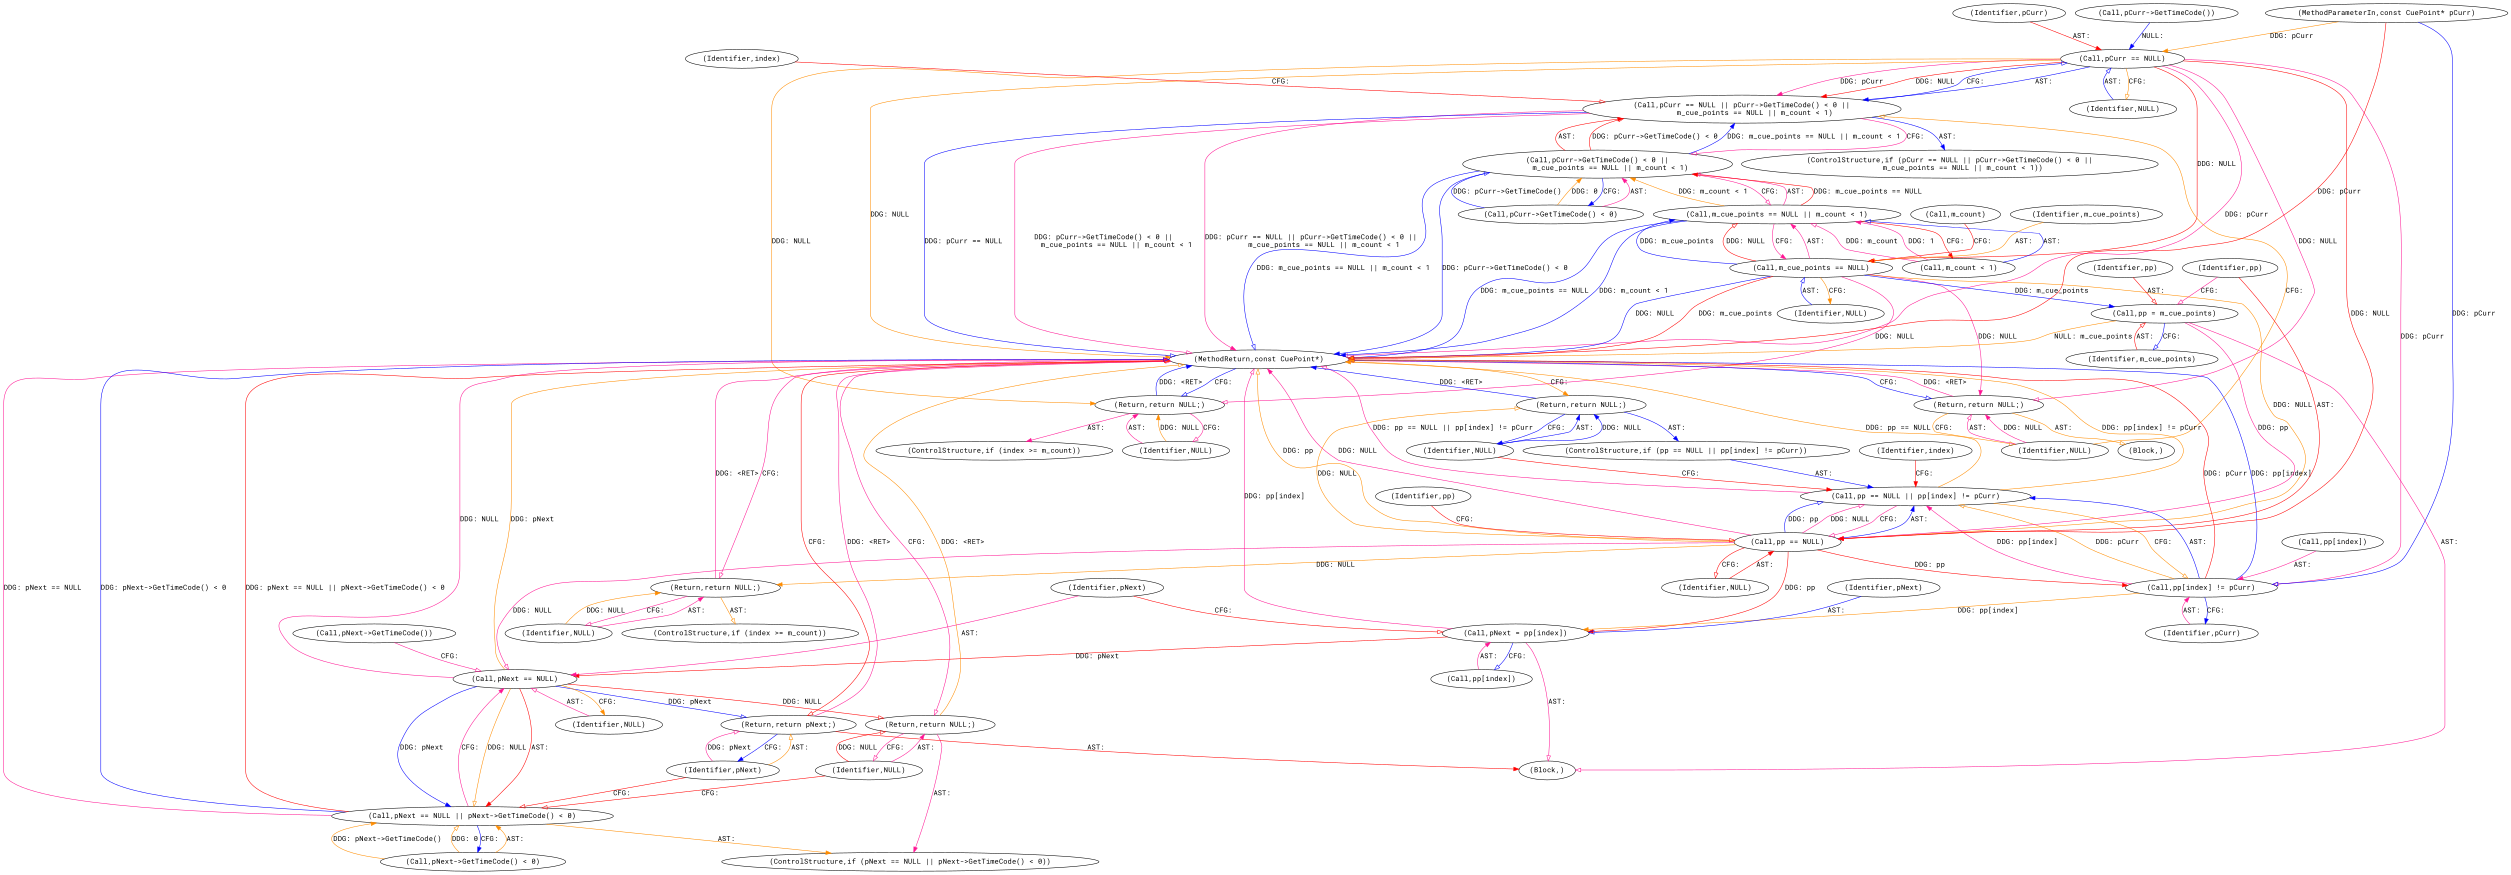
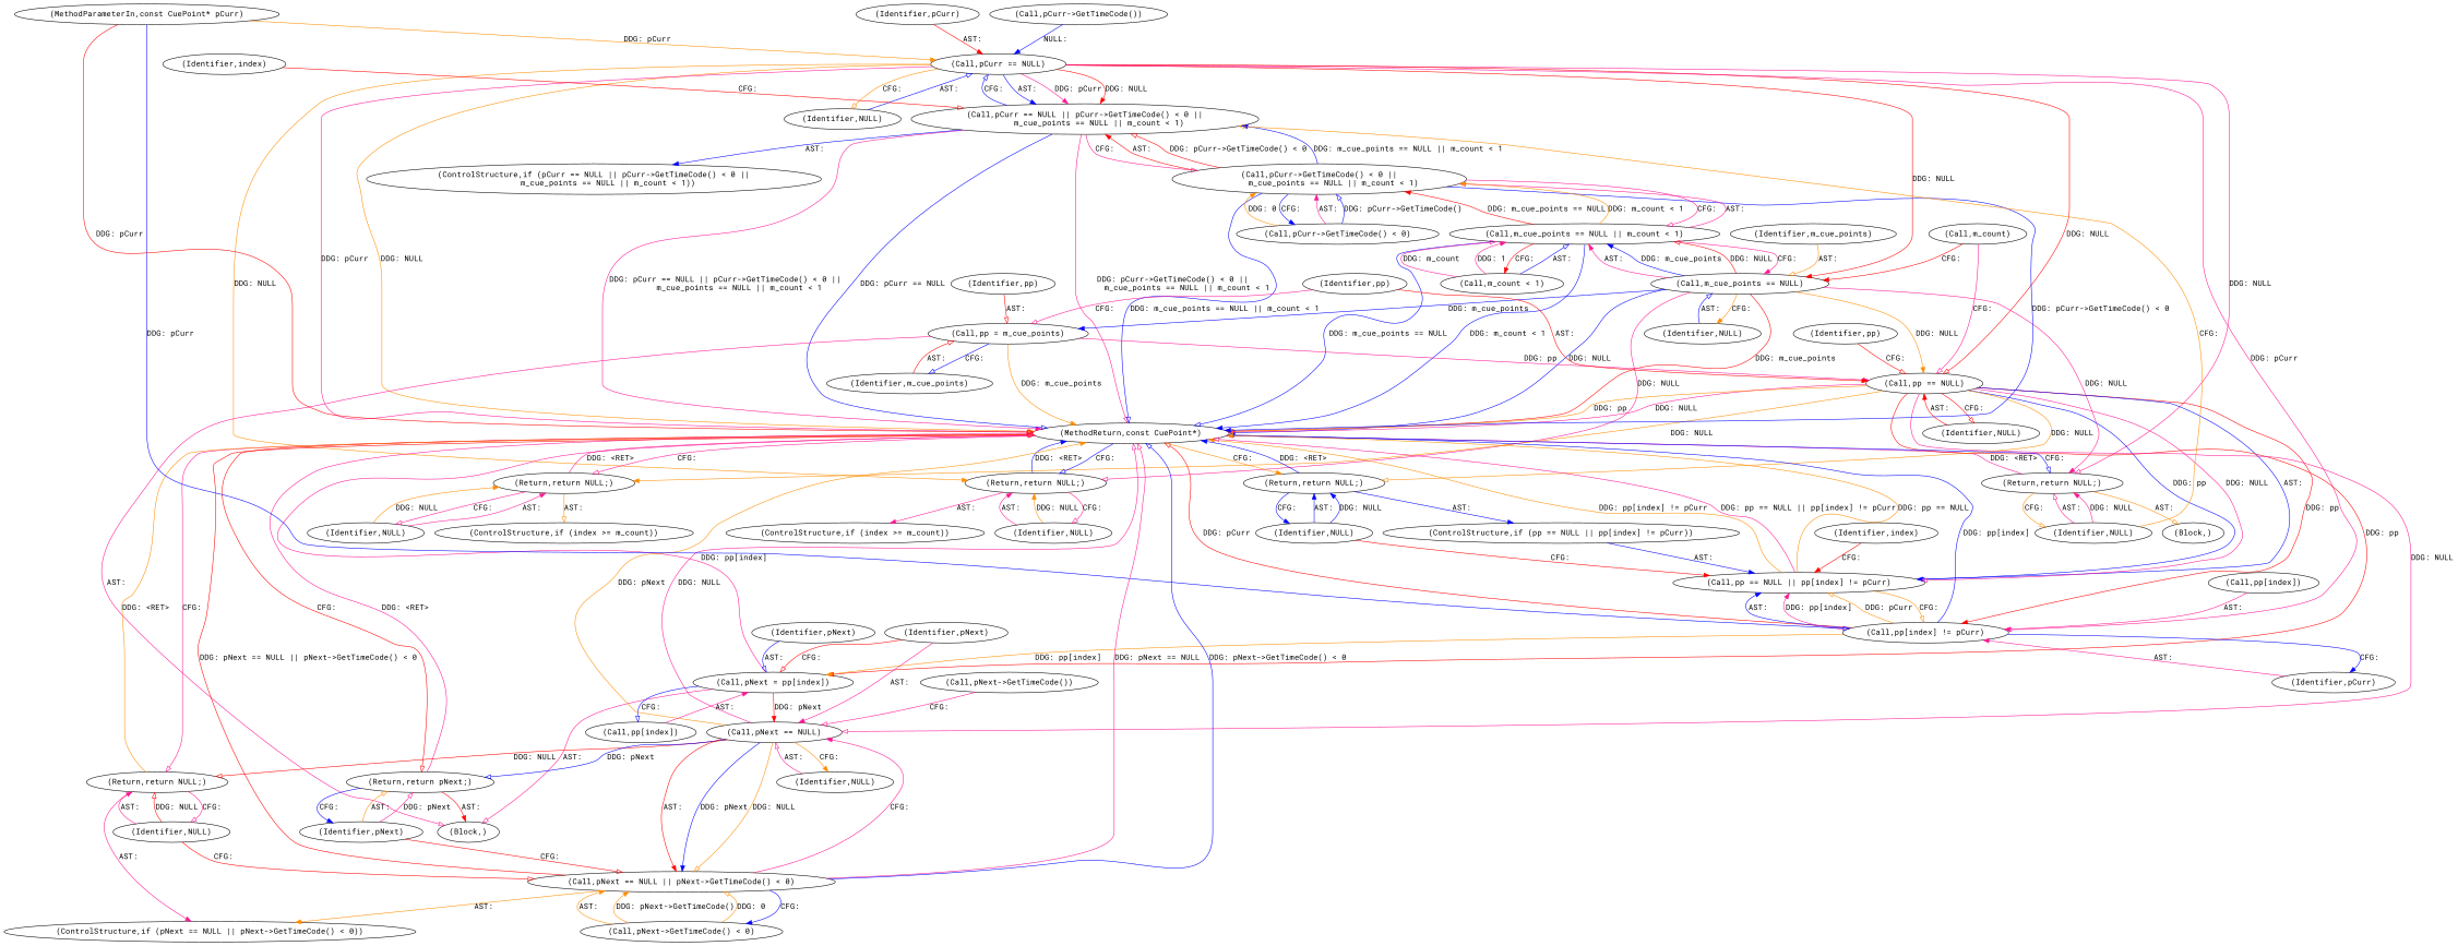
  digraph {
    fontname="Roboto Mono"
    node [fontname="Roboto Mono"]
    edge [arrowhead=normal color=deeppink fontname="Roboto Mono"]
    n1 [label="(Call,pCurr == NULL)"]
    n2 [label="(Call,pCurr == NULL || pCurr->GetTimeCode() < 0 ||\n      m_cue_points == NULL || m_count < 1)"]
    n3 [label="(Call,m_cue_points == NULL)"]
    n4 [label="(Return,return NULL;)"]
    n5 [label="(Return,return NULL;)"]
    n6 [label="(Call,pp == NULL)"]
    n7 [label="(Call,pp[index] != pCurr)"]
    n8 [label="(MethodReturn,const CuePoint*)"]
    n9 [label="(Identifier,NULL)"]
    n10 [label="(Call,pCurr->GetTimeCode() < 0 ||\n      m_cue_points == NULL || m_count < 1)"]
    n11 [label="(ControlStructure,if (pCurr == NULL || pCurr->GetTimeCode() < 0 ||\n      m_cue_points == NULL || m_count < 1))"]
    n12 [label="(Call,m_cue_points == NULL || m_count < 1)"]
    n13 [label="(Call,pp = m_cue_points)"]
    n14 [label="(Identifier,NULL)"]
    n15 [label="(Block,)"]
    n16 [label="(Identifier,NULL)"]
    n17 [label="(Identifier,NULL)"]
    n18 [label="(ControlStructure,if (index >= m_count))"]
    n19 [label="(Call,pp == NULL || pp[index] != pCurr)"]
    n20 [label="(Call,pNext = pp[index])"]
    n21 [label="(Call,pNext == NULL)"]
    n22 [label="(Return,return NULL;)"]
    n23 [label="(Return,return NULL;)"]
    n24 [label="(Identifier,NULL)"]
    n25 [label="(Identifier,pCurr)"]
    n26 [label="(Return,return NULL;)"]
    n27 [label="(Return,return pNext;)"]
    n28 [label="(MethodParameterIn,const CuePoint* pCurr)"]
    n29 [label="(Call,pCurr->GetTimeCode() < 0)"]
    n30 [label="(Call,m_count < 1)"]
    n31 [label="(Block,)"]
    n32 [label="(Identifier,m_cue_points)"]
    n33 [label="(Call,pp[index])"]
    n34 [label="(Call,pNext == NULL || pNext->GetTimeCode() < 0)"]
    n35 [label="(Identifier,NULL)"]
    n36 [label="(ControlStructure,if (pp == NULL || pp[index] != pCurr))"]
    n37 [label="(Identifier,NULL)"]
    n38 [label="(ControlStructure,if (index >= m_count))"]
    n39 [label="(Identifier,NULL)"]
    n40 [label="(Call,pNext->GetTimeCode() < 0)"]
    n41 [label="(ControlStructure,if (pNext == NULL || pNext->GetTimeCode() < 0))"]
    n42 [label="(Identifier,NULL)"]
    n43 [label="(Identifier,pNext)"]
    n44 [label="(Call,m_count)"]
    n45 [label="(Identifier,pCurr)"]
    n46 [label="(Identifier,m_cue_points)"]
    n47 [label="(Call,pCurr->GetTimeCode())"]
    n48 [label="(Identifier,pp)"]
    n49 [label="(Identifier,index)"]
    n50 [label="(Identifier,pp)"]
    n51 [label="(Identifier,pp)"]
    n52 [label="(Call,pNext->GetTimeCode())"]
    n53 [label="(Identifier,index)"]
    n54 [label="(Identifier,pNext)"]
    n55 [label="(Identifier,pNext)"]
    n56 [label="(Call,pp[index])"]
    n1 -> n2 [color=blue label="AST: "]
    n1 -> n2 [label="DDG: pCurr"]
    n1 -> n2 [color=red label="DDG: NULL"]
    n1 -> n3 [color=red label="DDG: NULL"]
    n1 -> n4 [arrowhead=onormal label="DDG: NULL"]
    n1 -> n5 [color=darkorange label="DDG: NULL"]
    n1 -> n6 [arrowhead=onormal color=red label="DDG: NULL"]
    n1 -> n7 [arrowhead=onormal label="DDG: pCurr"]
    n1 -> n8 [color=darkorange label="DDG: NULL"]
    n1 -> n8 [arrowhead=onormal label="DDG: pCurr"]
    n1 -> n9 [arrowhead=onormal color=darkorange label="CFG: "]
    n2 -> n1 [arrowhead=onormal color=blue label="CFG: "]
    n2 -> n8 [arrowhead=onormal label="DDG: pCurr->GetTimeCode() < 0 ||\n      m_cue_points == NULL || m_count < 1"]
    n2 -> n8 [label="DDG: pCurr == NULL || pCurr->GetTimeCode() < 0 ||\n      m_cue_points == NULL || m_count < 1"]
    n2 -> n8 [arrowhead=onormal color=blue label="DDG: pCurr == NULL"]
    n2 -> n10 [arrowhead=onormal label="CFG: "]
    n2 -> n11 [color=blue label="AST: "]
    n3 -> n4 [label="DDG: NULL"]
    n3 -> n5 [arrowhead=onormal label="DDG: NULL"]
    n3 -> n6 [color=darkorange label="DDG: NULL"]
    n3 -> n8 [arrowhead=onormal color=red label="DDG: m_cue_points"]
    n3 -> n8 [color=blue label="DDG: NULL"]
    n3 -> n12 [label="AST: "]
    n3 -> n12 [color=blue label="DDG: m_cue_points"]
    n3 -> n12 [arrowhead=onormal color=red label="DDG: NULL"]
    n3 -> n13 [color=blue label="DDG: m_cue_points"]
    n3 -> n14 [color=darkorange label="CFG: "]
    n4 -> n8 [label="DDG: <RET>"]
    n4 -> n15 [arrowhead=onormal color=darkorange label="AST: "]
    n4 -> n16 [arrowhead=onormal color=darkorange label="CFG: "]
    n5 -> n8 [color=blue label="DDG: <RET>"]
    n5 -> n17 [arrowhead=onormal label="CFG: "]
    n5 -> n18 [label="AST: "]
    n6 -> n7 [color=red label="DDG: pp"]
    n6 -> n8 [label="DDG: NULL"]
    n6 -> n8 [arrowhead=onormal color=darkorange label="DDG: pp"]
    n6 -> n19 [color=blue label="AST: "]
    n6 -> n19 [arrowhead=onormal color=blue label="DDG: pp"]
    n6 -> n19 [arrowhead=onormal label="DDG: NULL"]
    n6 -> n20 [color=red label="DDG: pp"]
    n6 -> n21 [arrowhead=onormal label="DDG: NULL"]
    n6 -> n22 [arrowhead=onormal color=darkorange label="DDG: NULL"]
    n6 -> n23 [color=darkorange label="DDG: NULL"]
    n6 -> n24 [arrowhead=onormal color=red label="CFG: "]
    n7 -> n8 [color=blue label="DDG: pp[index]"]
    n7 -> n8 [arrowhead=onormal color=red label="DDG: pCurr"]
    n7 -> n19 [color=blue label="AST: "]
    n7 -> n19 [label="DDG: pp[index]"]
    n7 -> n19 [arrowhead=onormal color=darkorange label="DDG: pCurr"]
    n7 -> n20 [color=darkorange label="DDG: pp[index]"]
    n7 -> n25 [color=blue label="CFG: "]
    n8 -> n4 [arrowhead=onormal color=blue label="CFG: "]
    n8 -> n5 [arrowhead=onormal color=blue label="CFG: "]
    n8 -> n22 [color=darkorange label="CFG: "]
    n8 -> n23 [arrowhead=onormal label="CFG: "]
    n8 -> n26 [arrowhead=onormal label="CFG: "]
    n8 -> n27 [arrowhead=onormal color=red label="CFG: "]
    n9 -> n1 [arrowhead=onormal color=blue label="AST: "]
    n10 -> n2 [color=red label="AST: "]
    n10 -> n2 [arrowhead=onormal color=red label="DDG: pCurr->GetTimeCode() < 0"]
    n10 -> n2 [color=blue label="DDG: m_cue_points == NULL || m_count < 1"]
    n10 -> n8 [arrowhead=onormal color=blue label="DDG: m_cue_points == NULL || m_count < 1"]
    n10 -> n8 [color=blue label="DDG: pCurr->GetTimeCode() < 0"]
    n10 -> n12 [arrowhead=onormal label="CFG: "]
    n10 -> n29 [color=blue label="CFG: "]
    n12 -> n3 [label="CFG: "]
    n12 -> n8 [color=blue label="DDG: m_count < 1"]
    n12 -> n8 [arrowhead=onormal color=blue label="DDG: m_cue_points == NULL"]
    n12 -> n10 [arrowhead=onormal label="AST: "]
    n12 -> n10 [color=red label="DDG: m_cue_points == NULL"]
    n12 -> n10 [color=darkorange label="DDG: m_count < 1"]
    n12 -> n30 [color=red label="CFG: "]
    n13 -> n6 [label="DDG: pp"]
-   n13 -> n8 [color=darkorange label="NULL: m_cue_points"]
+   n13 -> n8 [color=darkorange label="DDG: m_cue_points"]
    n13 -> n31 [arrowhead=onormal label="AST: "]
    n13 -> n32 [arrowhead=onormal color=blue label="CFG: "]
    n14 -> n3 [arrowhead=onormal color=blue label="AST: "]
    n16 -> n2 [arrowhead=onormal color=darkorange label="CFG: "]
    n16 -> n4 [arrowhead=onormal label="AST: "]
    n16 -> n4 [label="DDG: NULL"]
    n17 -> n5 [label="AST: "]
    n17 -> n5 [color=darkorange label="DDG: NULL"]
-   n19 -> n6 [arrowhead=onormal label="CFG: "]
+   n44 -> n6 [arrowhead=onormal label="CFG: "]
    n19 -> n7 [arrowhead=onormal color=darkorange label="CFG: "]
    n19 -> n8 [color=darkorange label="DDG: pp[index] != pCurr"]
    n19 -> n8 [arrowhead=onormal label="DDG: pp == NULL || pp[index] != pCurr"]
    n19 -> n8 [color=darkorange label="DDG: pp == NULL"]
    n20 -> n8 [arrowhead=onormal label="DDG: pp[index]"]
    n20 -> n21 [color=red label="DDG: pNext"]
    n20 -> n31 [arrowhead=onormal label="AST: "]
    n20 -> n33 [arrowhead=onormal color=blue label="CFG: "]
    n21 -> n8 [arrowhead=onormal label="DDG: NULL"]
    n21 -> n8 [color=darkorange label="DDG: pNext"]
    n21 -> n26 [arrowhead=onormal color=red label="DDG: NULL"]
    n21 -> n27 [arrowhead=onormal color=blue label="DDG: pNext"]
    n21 -> n34 [color=red label="AST: "]
    n21 -> n34 [color=blue label="DDG: pNext"]
    n21 -> n34 [arrowhead=onormal color=darkorange label="DDG: NULL"]
    n21 -> n35 [color=darkorange label="CFG: "]
    n22 -> n8 [color=blue label="DDG: <RET>"]
    n22 -> n36 [color=blue label="AST: "]
    n22 -> n37 [color=blue label="CFG: "]
    n23 -> n8 [arrowhead=onormal label="DDG: <RET>"]
    n23 -> n38 [arrowhead=onormal color=darkorange label="AST: "]
    n23 -> n39 [arrowhead=onormal label="CFG: "]
    n24 -> n6 [color=red label="AST: "]
    n25 -> n7 [label="AST: "]
    n26 -> n8 [arrowhead=onormal color=darkorange label="DDG: <RET>"]
    n26 -> n41 [label="AST: "]
    n26 -> n42 [arrowhead=onormal label="CFG: "]
    n27 -> n8 [arrowhead=onormal label="DDG: <RET>"]
    n27 -> n31 [color=red label="AST: "]
    n27 -> n43 [color=blue label="CFG: "]
    n28 -> n1 [color=darkorange label="DDG: pCurr"]
    n28 -> n7 [arrowhead=onormal color=blue label="DDG: pCurr"]
    n28 -> n8 [arrowhead=onormal color=red label="DDG: pCurr"]
    n29 -> n10 [label="AST: "]
    n29 -> n10 [arrowhead=onormal color=blue label="DDG: pCurr->GetTimeCode()"]
    n29 -> n10 [color=darkorange label="DDG: 0"]
    n30 -> n12 [arrowhead=onormal color=blue label="AST: "]
    n30 -> n12 [arrowhead=onormal label="DDG: m_count"]
    n30 -> n12 [label="DDG: 1"]
    n32 -> n13 [arrowhead=onormal color=red label="AST: "]
    n33 -> n20 [label="AST: "]
    n34 -> n8 [arrowhead=onormal label="DDG: pNext == NULL"]
    n34 -> n8 [arrowhead=onormal color=blue label="DDG: pNext->GetTimeCode() < 0"]
    n34 -> n8 [arrowhead=onormal color=red label="DDG: pNext == NULL || pNext->GetTimeCode() < 0"]
    n34 -> n21 [label="CFG: "]
    n34 -> n40 [color=blue label="CFG: "]
    n34 -> n41 [color=darkorange label="AST: "]
    n35 -> n21 [arrowhead=onormal label="AST: "]
    n36 -> n19 [color=blue label="AST: "]
    n37 -> n19 [color=red label="CFG: "]
    n37 -> n22 [color=blue label="AST: "]
    n37 -> n22 [color=blue label="DDG: NULL"]
    n39 -> n23 [label="AST: "]
    n39 -> n23 [color=darkorange label="DDG: NULL"]
    n40 -> n34 [color=darkorange label="AST: "]
    n40 -> n34 [color=darkorange label="DDG: pNext->GetTimeCode()"]
    n40 -> n34 [arrowhead=onormal color=darkorange label="DDG: 0"]
    n42 -> n26 [label="AST: "]
    n42 -> n26 [arrowhead=onormal color=red label="DDG: NULL"]
    n42 -> n34 [arrowhead=onormal color=red label="CFG: "]
    n43 -> n27 [arrowhead=onormal color=darkorange label="AST: "]
    n43 -> n27 [arrowhead=onormal label="DDG: pNext"]
    n43 -> n34 [arrowhead=onormal color=red label="CFG: "]
    n44 -> n3 [color=red label="CFG: "]
    n45 -> n1 [color=red label="AST: "]
    n46 -> n3 [arrowhead=onormal color=darkorange label="AST: "]
    n47 -> n1 [color=blue label="NULL: "]
    n48 -> n6 [arrowhead=onormal color=red label="CFG: "]
    n49 -> n2 [arrowhead=onormal color=red label="CFG: "]
    n50 -> n6 [color=red label="AST: "]
    n50 -> n13 [arrowhead=onormal label="CFG: "]
    n51 -> n13 [arrowhead=onormal color=red label="AST: "]
    n52 -> n21 [arrowhead=onormal label="CFG: "]
    n53 -> n19 [color=red label="CFG: "]
    n54 -> n20 [arrowhead=onormal color=red label="CFG: "]
    n54 -> n21 [label="AST: "]
    n55 -> n20 [arrowhead=onormal color=blue label="AST: "]
    n56 -> n7 [label="AST: "]
  }
